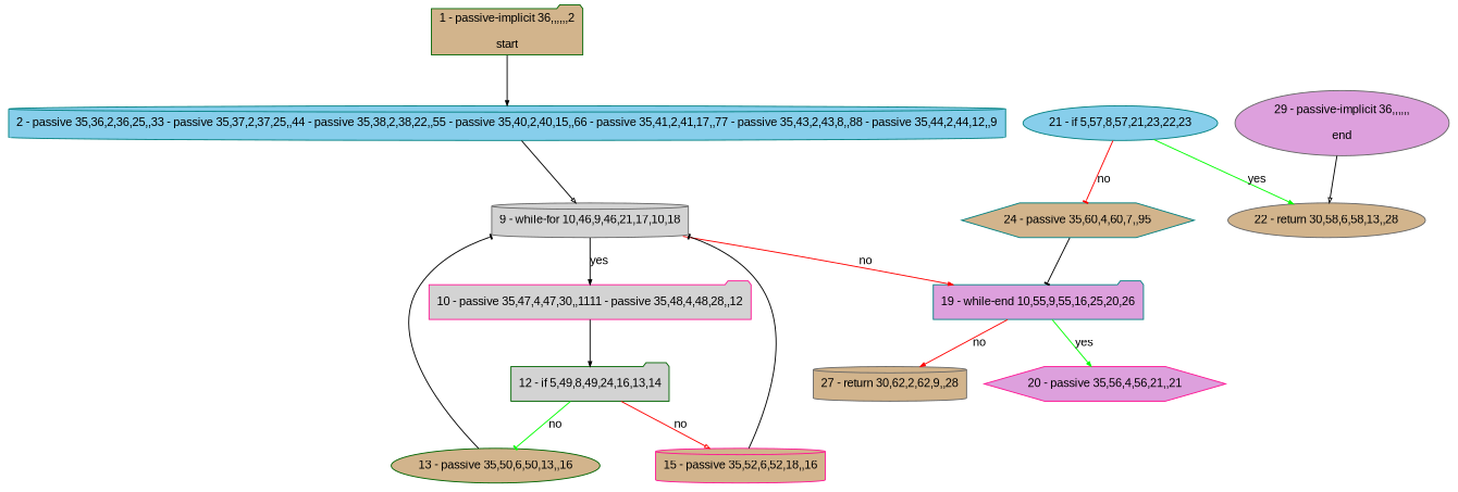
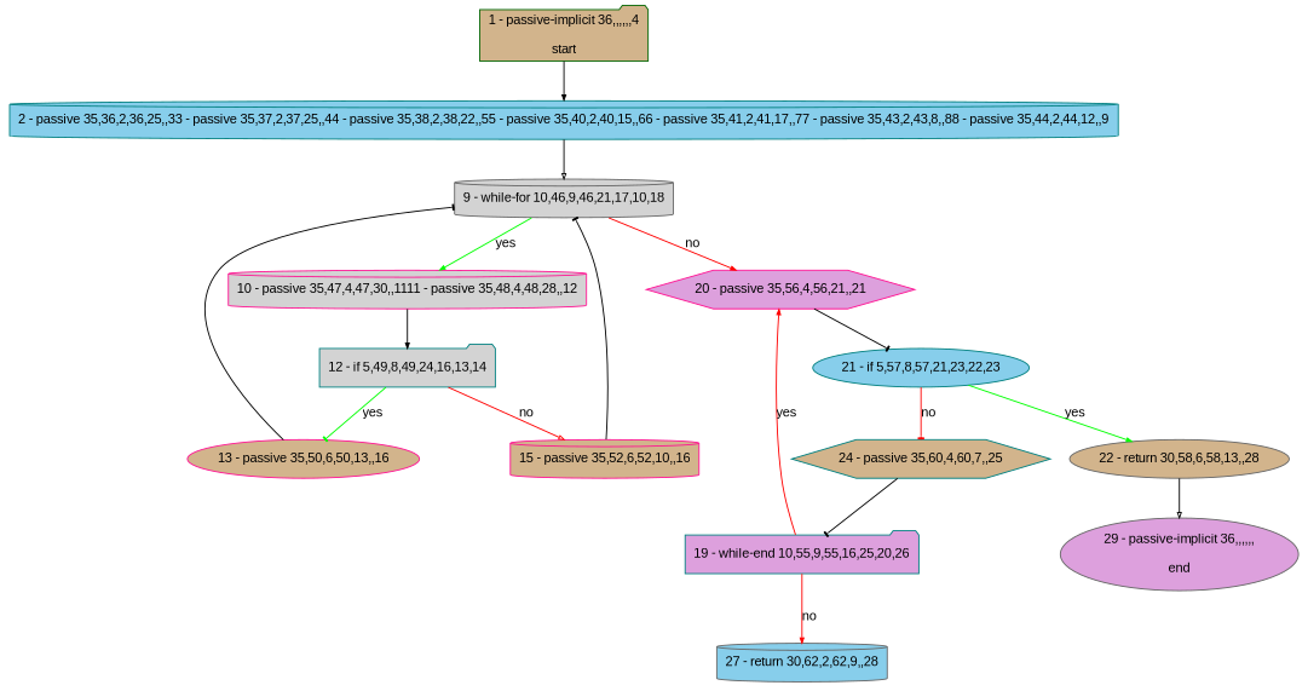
  digraph {
    bgcolor=white
    compound=true
    fillcolor="#FFFFCC"
    fontname=Arial
    fontsize=12
    pack=true
    packmode=clust
    style="rounded,filled"
    node [color=teal compound=true fillcolor=tan fixedsize=false fontname=Arial fontsize=12 node_initialized=no shape=cylinder style=filled]
    edge [arrowhead=normal arrowsize=0.5 arrowtail=none color="#000000" compound=true dir=forward fontcolor=black fontname=Arial fontsize=12]
    n1 [fillcolor=skyblue label="2 - passive 35,36,2,36,25,,33 - passive 35,37,2,37,25,,44 - passive 35,38,2,38,22,,55 - passive 35,40,2,40,15,,66 - passive 35,41,2,41,17,,77 - passive 35,43,2,43,8,,88 - passive 35,44,2,44,12,,9"]
    n2 [color=gray40 fillcolor=lightgrey label="9 - while-for 10,46,9,46,21,17,10,18"]
-   n3 [color=deeppink fillcolor=lightgrey label="10 - passive 35,47,4,47,30,,1111 - passive 35,48,4,48,28,,12" shape=folder]
+   n3 [color=deeppink fillcolor=lightgrey label="10 - passive 35,47,4,47,30,,1111 - passive 35,48,4,48,28,,12"]
    n4 [fillcolor=plum label="19 - while-end 10,55,9,55,16,25,20,26" shape=folder]
-   n5 [color=darkgreen label="1 - passive-implicit 36,,,,,,2\n\nstart" shape=folder]
-   n6 [color=darkgreen fillcolor=lightgrey label="12 - if 5,49,8,49,24,16,13,14" shape=folder]
+   n5 [color=darkgreen label="1 - passive-implicit 36,,,,,,4\n\nstart" shape=folder]
+   n6 [fillcolor=lightgrey label="12 - if 5,49,8,49,24,16,13,14" shape=folder]
    n7 [color=deeppink fillcolor=plum label="20 - passive 35,56,4,56,21,,21" shape=hexagon]
-   n8 [color=gray40 label="27 - return 30,62,2,62,9,,28"]
-   n9 [color=darkgreen label="13 - passive 35,50,6,50,13,,16" shape=ellipse]
-   n10 [color=deeppink label="15 - passive 35,52,6,52,18,,16"]
+   n8 [color=gray40 fillcolor=skyblue label="27 - return 30,62,2,62,9,,28"]
+   n9 [color=deeppink label="13 - passive 35,50,6,50,13,,16" shape=ellipse]
+   n10 [color=deeppink label="15 - passive 35,52,6,52,10,,16"]
    n11 [fillcolor=skyblue label="21 - if 5,57,8,57,21,23,22,23" shape=ellipse]
    n12 [color=gray40 label="22 - return 30,58,6,58,13,,28" shape=ellipse]
-   n13 [label="24 - passive 35,60,4,60,7,,95" shape=hexagon]
+   n13 [label="24 - passive 35,60,4,60,7,,25" shape=hexagon]
    n14 [color=gray40 fillcolor=plum label="29 - passive-implicit 36,,,,,,\n\nend" shape=ellipse]
    n1 -> n2 [arrowhead=onormal]
-   n2 -> n3 [label=yes]
-   n2 -> n4 [color="#ff0000" label=no]
+   n2 -> n3 [color="#00ff00" label=yes]
+   n2 -> n7 [color="#ff0000" label=no]
    n3 -> n6
-   n4 -> n7 [color="#00ff00" label=yes]
+   n4 -> n7 [color="#ff0000" label=yes]
    n4 -> n8 [color="#ff0000" label=no]
    n5 -> n1
-   n6 -> n9 [arrowhead=tee color="#00ff00" label=no]
+   n6 -> n9 [arrowhead=tee color="#00ff00" label=yes]
    n6 -> n10 [arrowhead=onormal color="#ff0000" label=no]
+   n7 -> n11 [arrowhead=tee]
    n9 -> n2 [arrowhead=tee]
    n10 -> n2 [arrowhead=tee]
    n11 -> n12 [color="#00ff00" label=yes]
    n11 -> n13 [arrowhead=tee color="#ff0000" label=no]
-   n14 -> n12 [arrowhead=onormal]
+   n12 -> n14 [arrowhead=onormal]
    n13 -> n4 [arrowhead=tee]
  }
